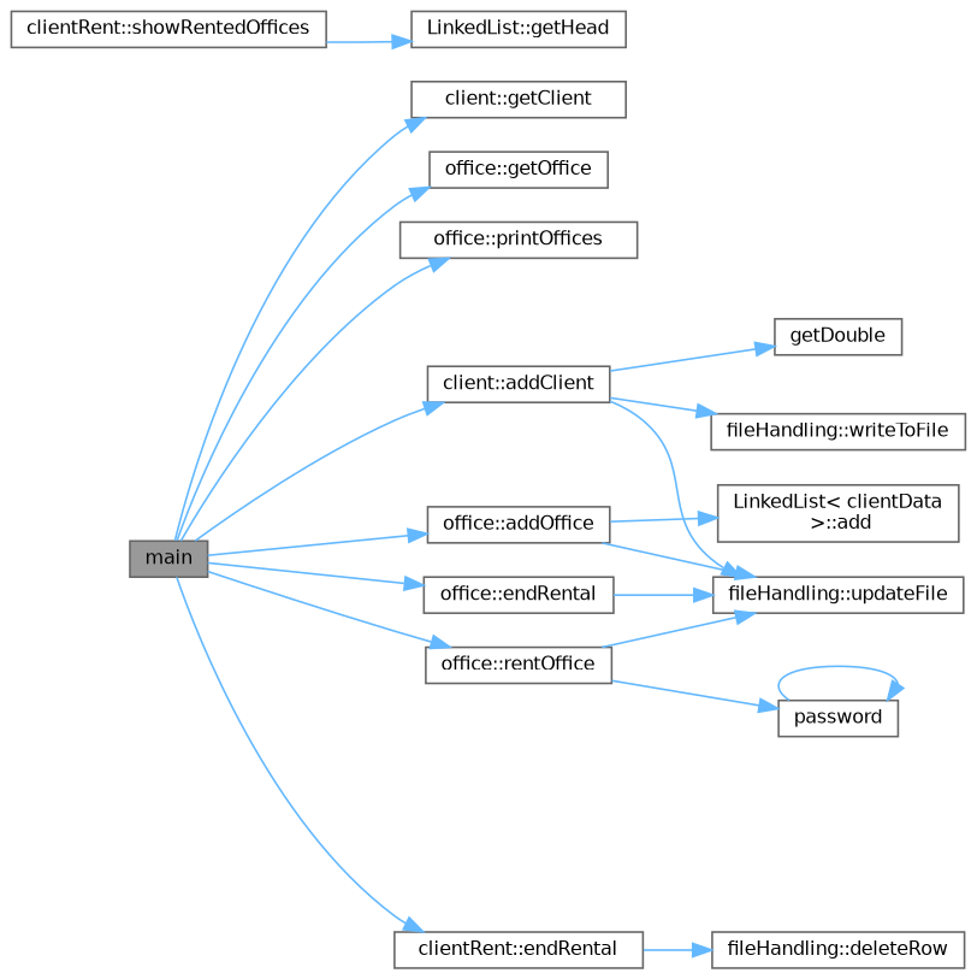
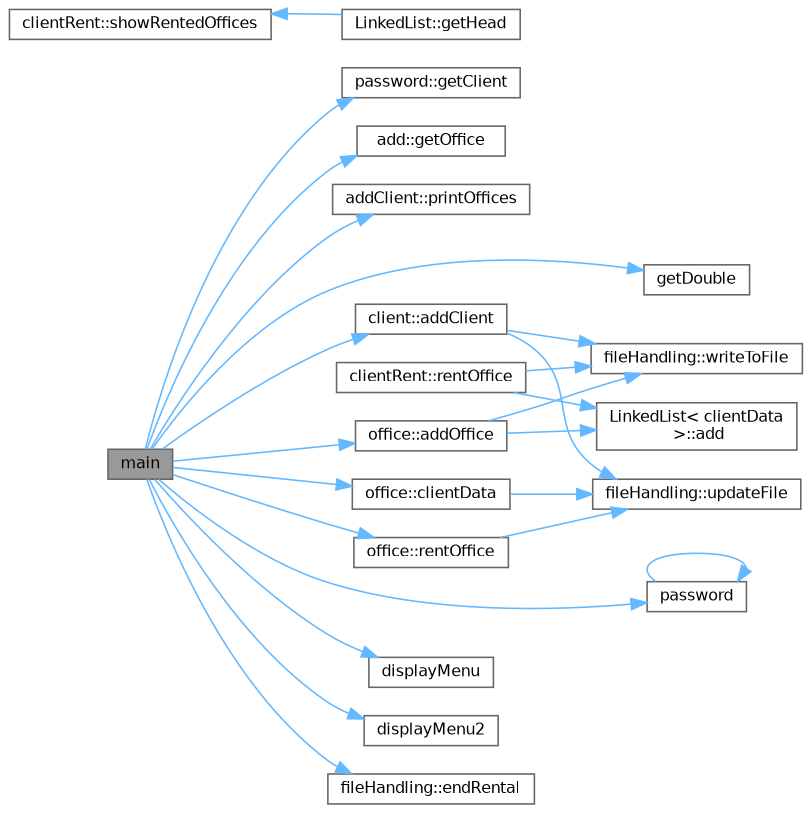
  digraph {
    rankdir=LR
    node [color=grey40 fillcolor=white fontname=Helvetica fontsize=10 shape=box style=filled]
    edge [color=steelblue1 fontname=Helvetica fontsize=10 labelfontname=Helvetica labelfontsize=10 style=solid]
    n1 [color=gray40 fillcolor=grey60 fontcolor=black height=0.2 label=main width=0.4]
    n2 [height=0.2 label="client::addClient" width=0.4]
    n3 [height=0.2 label="office::addOffice" width=0.4]
-   n6 [height=0.2 label="clientRent::endRental" width=0.4]
-   n7 [height=0.2 label="office::endRental" width=0.4]
-   n8 [height=0.2 label="client::getClient" width=0.4]
+   n4 [height=0.2 label=displayMenu width=0.4]
+   n5 [height=0.2 label=displayMenu2 width=0.4]
+   n6 [height=0.2 label="fileHandling::endRental" width=0.4]
+   n7 [height=0.2 label="office::clientData" width=0.4]
+   n8 [height=0.2 label="password::getClient" width=0.4]
    n9 [height=0.2 label=getDouble width=0.4]
-   n10 [height=0.2 label="office::getOffice" width=0.4]
+   n10 [height=0.2 label="add::getOffice" width=0.4]
    n11 [height=0.2 label=password width=0.4]
-   n12 [height=0.2 label="office::printOffices" width=0.4]
+   n12 [height=0.2 label="addClient::printOffices" width=0.4]
    n13 [height=0.2 label="office::rentOffice" width=0.4]
    n14 [height=0.2 label="fileHandling::writeToFile" width=0.4]
    n15 [height=0.2 label="fileHandling::updateFile" width=0.4]
    n16 [height=0.2 label="LinkedList\< clientData\l \>::add" width=0.4]
-   n17 [height=0.2 label="fileHandling::deleteRow" width=0.4]
+   n18 [height=0.2 label="clientRent::rentOffice" width=0.4]
    n19 [height=0.2 label="clientRent::showRentedOffices" width=0.4]
    n20 [height=0.2 label="LinkedList::getHead" width=0.4]
    n1 -> n2
    n1 -> n3
+   n1 -> n4
+   n1 -> n5
    n1 -> n6
    n1 -> n7
    n1 -> n8
-   n2 -> n9
+   n1 -> n9
    n1 -> n10
-   n13 -> n11
+   n1 -> n11
    n1 -> n12
    n1 -> n13
    n2 -> n14
    n2 -> n15
-   n3 -> n15
+   n3 -> n14
    n3 -> n16
-   n6 -> n17
    n7 -> n15
    n11 -> n11
    n13 -> n15
-   n19 -> n20
+   n18 -> n14
+   n18 -> n16
+   n20 -> n19
  }
